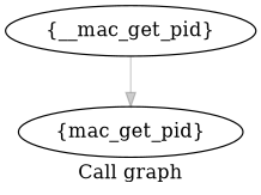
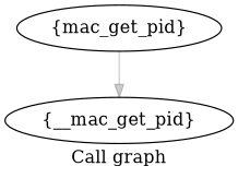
  digraph {
    label="Call graph"
    n1 [label="{mac_get_pid}"]
    n2 [label="{__mac_get_pid}"]
-   n2 -> n1 [color="#00000033"]
+   n1 -> n2 [color="#00000033"]
  }
